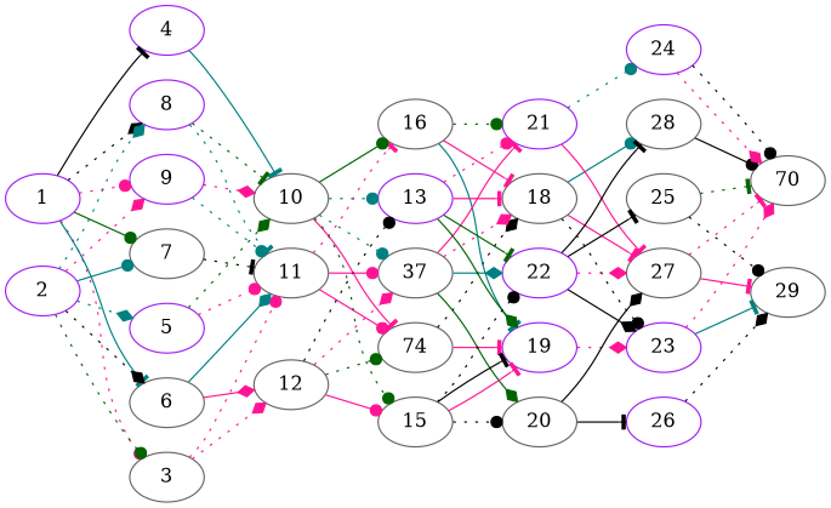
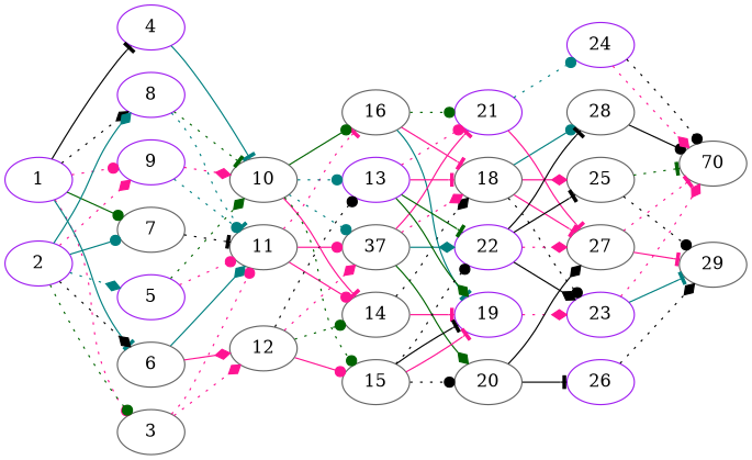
  digraph {
    rankdir=LR
    node [alpha=0.14 color=gray40]
    edge [arrowhead=dot color=deeppink style=dotted]
    1 [color=purple expect_size=41956352]
    3 [alpha=0.03 expect_size=9251840]
    4 [alpha=0.09 color=purple expect_size=8673280]
    6 [expect_size=23248896]
    7 [expect_size=26373120]
    8 [alpha=0.09 color=purple expect_size=36749312]
    9 [alpha=0.12 color=purple expect_size=38381568]
    11 [alpha=0.11 expect_size=21582848]
    12 [alpha=0.16 expect_size=7844864]
    10 [alpha=0.10 expect_size=19878912]
-   14 [alpha=0.08 expect_size=35866624 label=74]
+   14 [alpha=0.08 expect_size=35866624]
    16 [alpha=0.07 expect_size=52177920]
    n13 [alpha=0.05 expect_size=38894592 label=37]
    13 [alpha=0.19 color=purple expect_size=28086272]
    15 [alpha=0.08 expect_size=10353664]
    2 [alpha=0.09 color=purple expect_size=22381568]
    5 [alpha=0.18 color=purple expect_size=47051776]
    18 [alpha=0.02 expect_size=24755200]
    19 [alpha=0.18 color=purple expect_size=45044736]
    21 [alpha=0.10 color=purple expect_size=50669568]
    22 [alpha=0.01 color=purple expect_size=29543424]
    20 [alpha=0.06 expect_size=27164672]
    23 [color=purple expect_size=20121600]
    25 [alpha=0.00 expect_size=35450880]
    27 [alpha=0.08 expect_size=25570304]
    28 [alpha=0.10 expect_size=36797440]
    24 [alpha=0.08 color=purple expect_size=17059840]
    26 [alpha=0.20 color=purple expect_size=8282112]
    29 [alpha=0.06 expect_size=41736192]
    n30 [alpha=0.09 expect_size=36225024 label=70]
    1 -> 3
    1 -> 4 [arrowhead=tee color=black style=solid]
    1 -> 6 [arrowhead=tee color=teal style=solid]
    1 -> 7 [color=darkgreen style=solid]
    1 -> 8 [arrowhead=diamond color=black]
    1 -> 9
    3 -> 11
    3 -> 12 [arrowhead=diamond]
    4 -> 10 [arrowhead=tee color=teal style=solid]
    6 -> 11 [arrowhead=diamond color=teal style=solid]
    6 -> 12 [arrowhead=diamond style=solid]
    7 -> 11 [arrowhead=tee color=black]
    8 -> 11 [arrowhead=tee color=teal]
    8 -> 10 [arrowhead=tee color=darkgreen]
    9 -> 11 [color=teal]
    9 -> 10 [arrowhead=diamond]
    11 -> 14 [style=solid]
    11 -> 16 [arrowhead=tee]
    11 -> n13 [style=solid]
    12 -> 14 [color=darkgreen]
    12 -> n13 [arrowhead=diamond]
    12 -> 13 [color=black]
    12 -> 15 [style=solid]
    10 -> 14 [arrowhead=tee style=solid]
    10 -> 16 [color=darkgreen style=solid]
    10 -> n13 [color=teal]
    10 -> 13 [color=teal]
    10 -> 15 [color=darkgreen]
    14 -> 18 [arrowhead=diamond color=black]
    14 -> 19 [arrowhead=tee style=solid]
    16 -> 18 [arrowhead=tee style=solid]
    16 -> 19 [arrowhead=tee color=teal style=solid]
    16 -> 21 [color=darkgreen]
    n13 -> 18 [arrowhead=diamond]
    n13 -> 21 [arrowhead=tee style=solid]
    n13 -> 22 [arrowhead=diamond color=teal style=solid]
    n13 -> 20 [arrowhead=diamond color=darkgreen style=solid]
    13 -> 18 [arrowhead=tee style=solid]
    13 -> 19 [arrowhead=diamond color=darkgreen style=solid]
    13 -> 21
    13 -> 22 [arrowhead=tee color=darkgreen style=solid]
    15 -> 19 [arrowhead=tee style=solid]
    15 -> 19 [arrowhead=tee color=black style=solid]
    15 -> 22 [color=black]
    15 -> 20 [color=black]
    2 -> 3 [color=darkgreen]
    2 -> 6 [arrowhead=diamond color=black]
    2 -> 7 [color=teal style=solid]
-   2 -> 8 [arrowhead=diamond color=teal]
+   2 -> 8 [arrowhead=diamond color=teal style=solid]
    2 -> 9 [arrowhead=diamond]
    2 -> 5 [arrowhead=diamond color=teal]
    5 -> 11
    5 -> 10 [arrowhead=diamond color=darkgreen]
    18 -> 23 [color=black]
+   18 -> 25 [arrowhead=diamond style=solid]
    18 -> 27 [arrowhead=tee style=solid]
    18 -> 28 [color=teal style=solid]
    19 -> 23 [arrowhead=diamond]
    21 -> 27 [arrowhead=tee style=solid]
    21 -> 24 [color=teal]
    22 -> 23 [arrowhead=diamond color=black style=solid]
    22 -> 25 [arrowhead=tee color=black style=solid]
    22 -> 27 [arrowhead=diamond]
    22 -> 28 [arrowhead=tee color=black style=solid]
    20 -> 27 [arrowhead=diamond color=black style=solid]
    20 -> 26 [arrowhead=tee color=black style=solid]
    23 -> 29 [arrowhead=tee color=teal style=solid]
    23 -> n30 [arrowhead=diamond]
    25 -> 29 [color=black]
    25 -> n30 [arrowhead=tee color=darkgreen]
    27 -> 29 [arrowhead=tee style=solid]
    27 -> n30 [arrowhead=tee]
    28 -> n30 [color=black style=solid]
    24 -> n30 [arrowhead=diamond]
    24 -> n30 [color=black]
    26 -> 29 [arrowhead=diamond color=black]
  }
